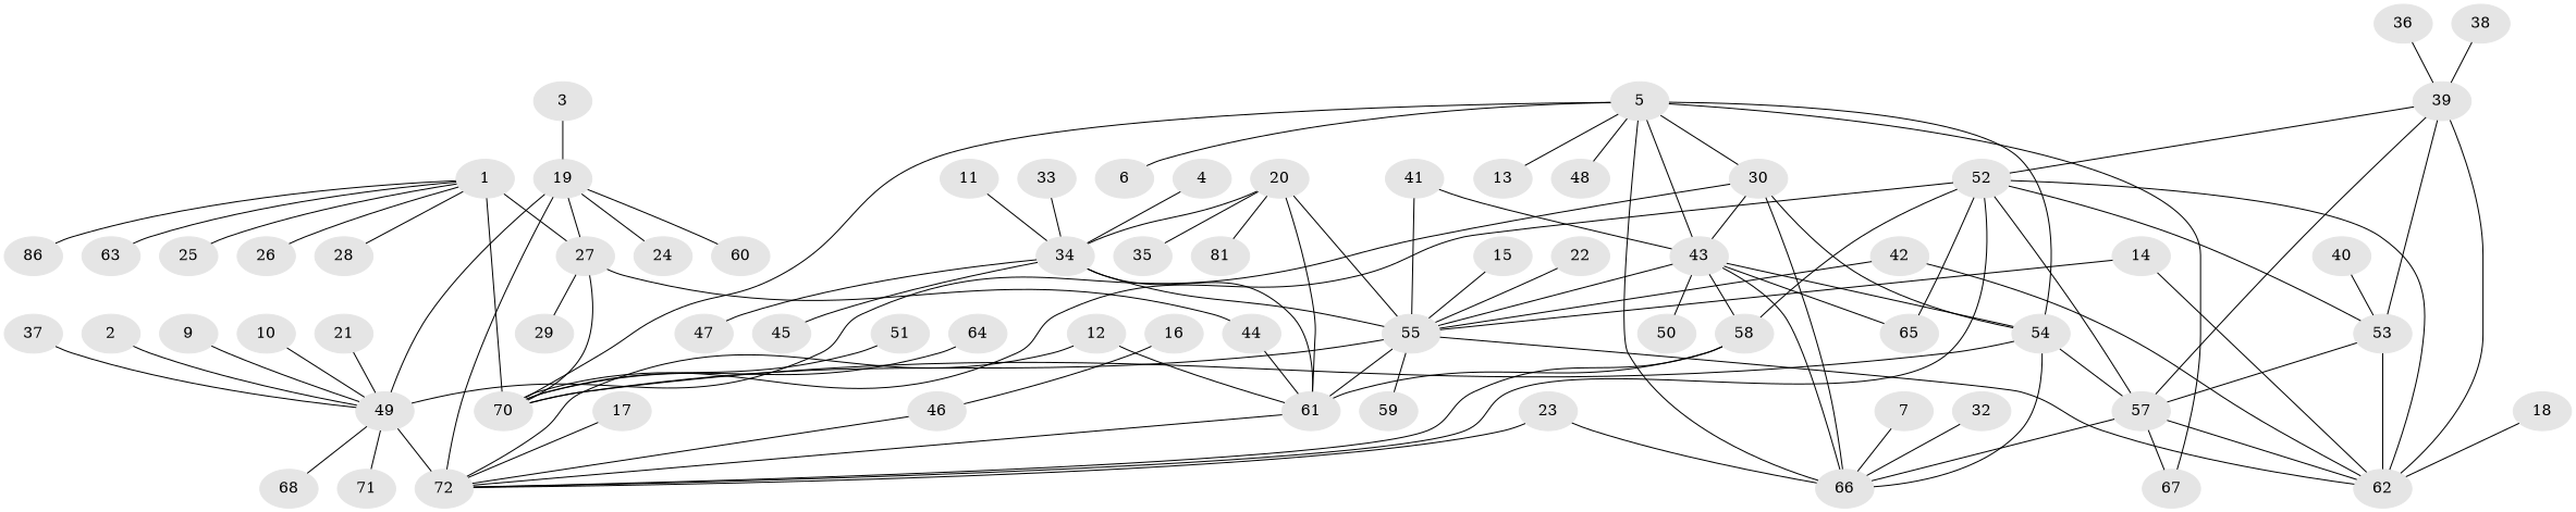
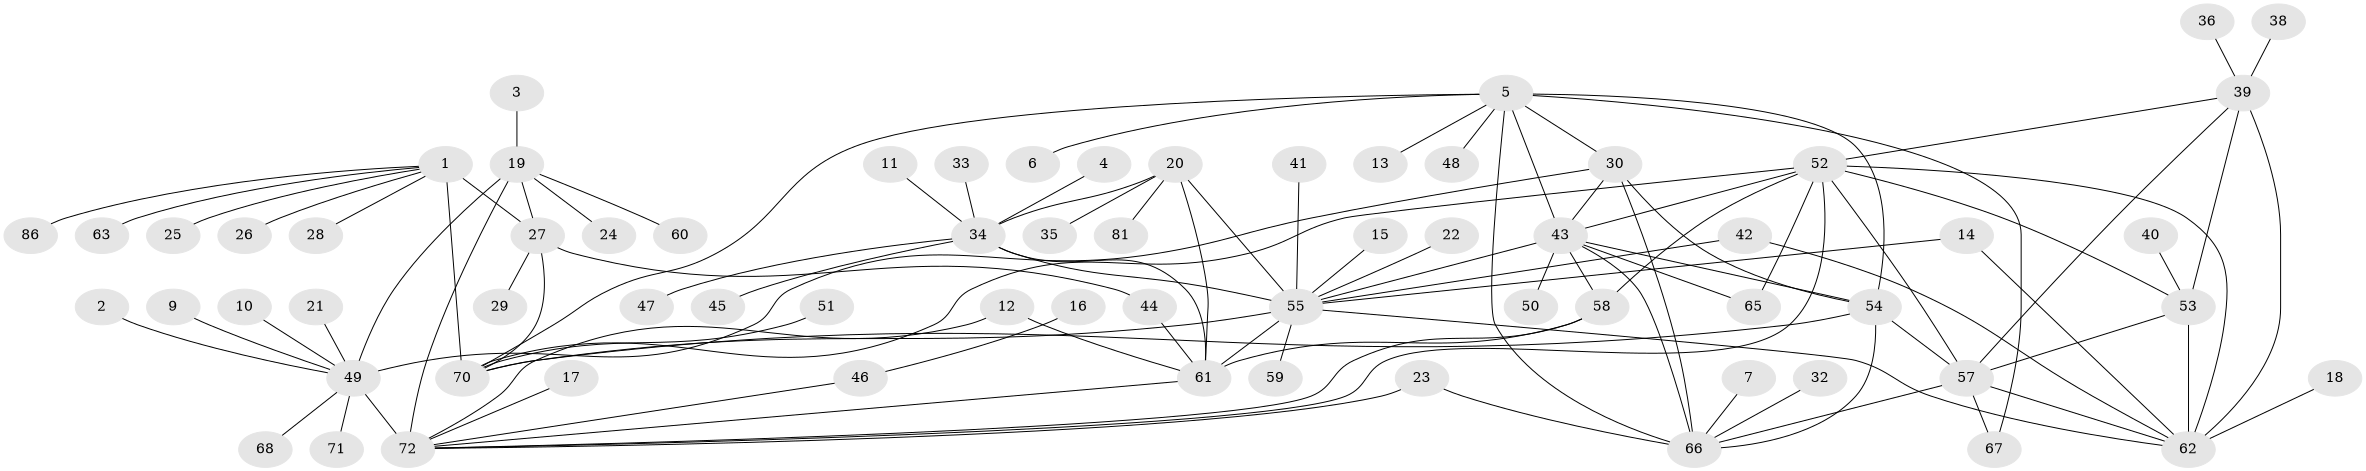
  graph {
    node [color=gray90 style=filled]
    edge [weight=1.0]
    1
    25
    26
    27
    28
    n6 [label=86]
    63
    70
    29
    44
    2
    49
    72
    68
    71
    3
    19
    24
    60
    4
    34
    61
    55
    45
    47
    5
    6
    13
    30
    43
    48
    54
    66
    67
    50
    58
    65
    57
    7
    9
    10
    11
    12
    14
    62
    59
    15
    16
    46
    17
    18
    20
    n53 [label=81]
    35
    21
    22
    23
    32
    33
    36
    39
    52
    53
-   37
    38
    40
    41
    42
    51
-   64
    1 -- 25
    1 -- 26
    1 -- 27 [weight=4.0]
    1 -- 28
    1 -- n6
    1 -- 63
    1 -- 70 [weight=8.0]
    27 -- 70 [weight=2.0]
    27 -- 29
    27 -- 44
    44 -- 61
    2 -- 49
    49 -- 72 [weight=9.0]
    49 -- 68
    49 -- 71
    3 -- 19
    19 -- 27
    19 -- 49 [weight=3.0]
    19 -- 72 [weight=3.0]
    19 -- 24
    19 -- 60
    4 -- 34
    34 -- 61 [weight=4.0]
    34 -- 55 [weight=4.0]
    34 -- 45
    34 -- 47
    61 -- 72
    55 -- 70
    55 -- 61 [weight=4.0]
    55 -- 62
    55 -- 59
    5 -- 70
    5 -- 6
    5 -- 13
    5 -- 30
    5 -- 43
    5 -- 48
    5 -- 54
    5 -- 66 [weight=3.0]
    5 -- 67
    30 -- 49
    30 -- 43
    30 -- 54
    30 -- 66 [weight=3.0]
    43 -- 55
    43 -- 54
    43 -- 66 [weight=3.0]
    43 -- 50
    43 -- 58
    43 -- 65
    54 -- 70
    54 -- 66 [weight=3.0]
    54 -- 57
    58 -- 72
    58 -- 61
    57 -- 66
    57 -- 67
    57 -- 62 [weight=3.0]
    7 -- 66
    9 -- 49
    10 -- 49
    11 -- 34
    12 -- 72
    12 -- 61
    14 -- 55
    14 -- 62
    15 -- 55
    16 -- 46
    46 -- 72
    17 -- 72
    18 -- 62
    20 -- 34 [weight=2.0]
    20 -- 61 [weight=2.0]
    20 -- 55 [weight=2.0]
    20 -- n53
    20 -- 35
    21 -- 49
    22 -- 55
    23 -- 72
    23 -- 66
    32 -- 66
    33 -- 34
    36 -- 39
    39 -- 57
    39 -- 62 [weight=3.0]
    39 -- 52
    39 -- 53
    52 -- 70
    52 -- 72
    52 -- 58
    52 -- 65
    52 -- 57
    52 -- 62 [weight=3.0]
    52 -- 53
    53 -- 57
    53 -- 62 [weight=3.0]
-   37 -- 49
    38 -- 39
    40 -- 53
    41 -- 55
-   41 -- 43
+   52 -- 43
    42 -- 55
    42 -- 62
    51 -- 70
-   64 -- 70
  }
